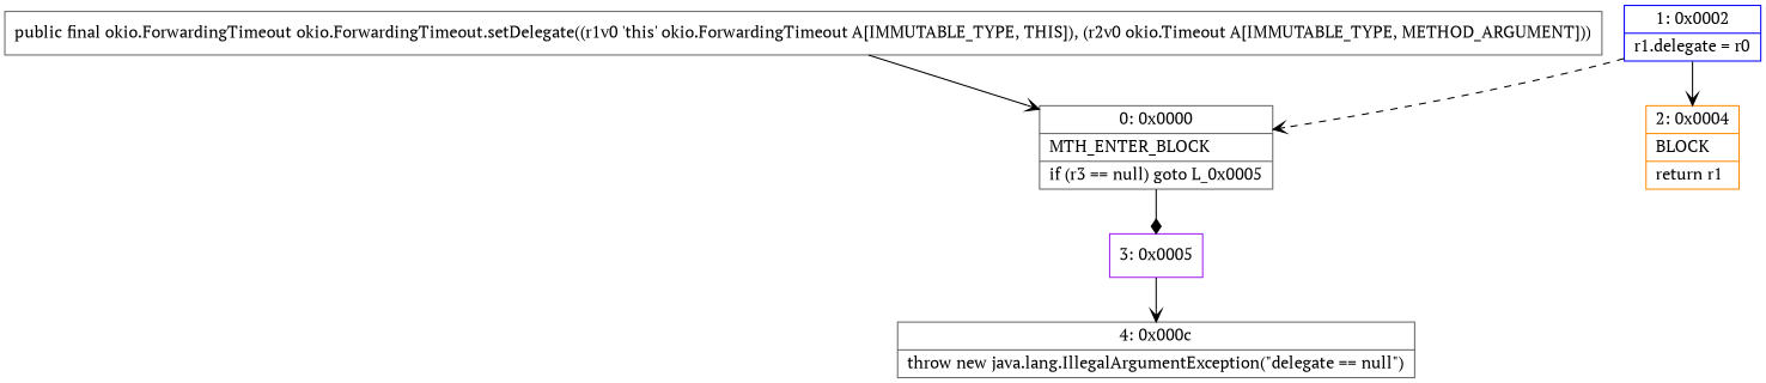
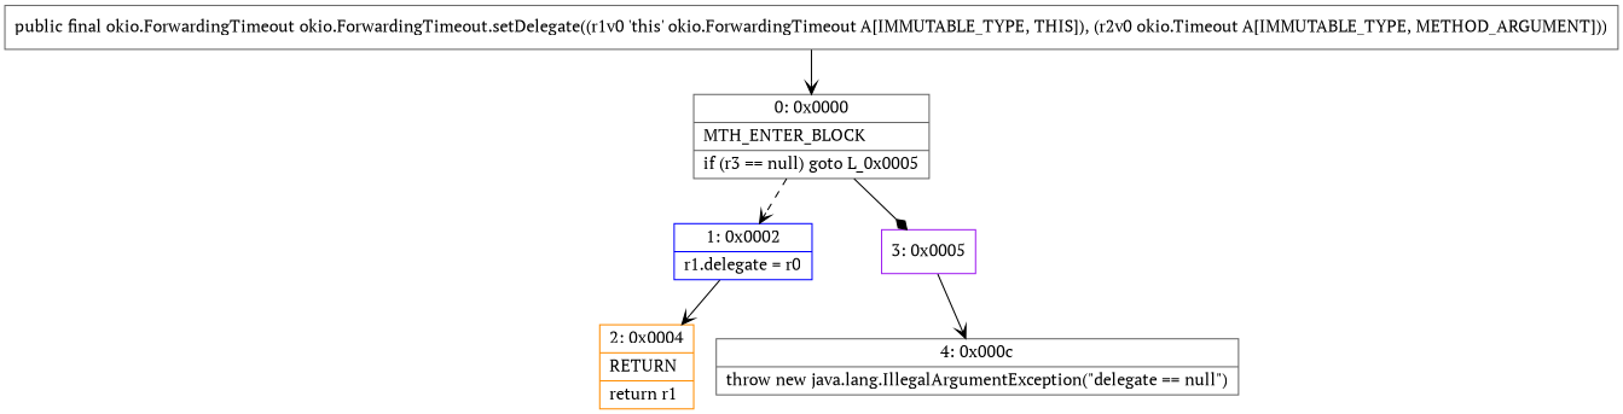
  digraph {
    fontname="PT Serif"
    node [color=gray40 fontname="PT Serif" shape=record]
    edge [arrowhead=vee fontname="PT Serif"]
    n1 [label="{0\:\ 0x0000|MTH_ENTER_BLOCK\l|if (r3 == null) goto L_0x0005\l}"]
    n2 [color=blue label="{1\:\ 0x0002|r1.delegate = r0\l}"]
    n3 [color=purple label="{3\:\ 0x0005}"]
-   n4 [color=darkorange label="{2\:\ 0x0004|BLOCK\l|return r1\l}"]
+   n4 [color=darkorange label="{2\:\ 0x0004|RETURN\l|return r1\l}"]
    n5 [label="{4\:\ 0x000c|throw new java.lang.IllegalArgumentException(\"delegate == null\")\l}"]
    n6 [label="{public final okio.ForwardingTimeout okio.ForwardingTimeout.setDelegate((r1v0 'this' okio.ForwardingTimeout A[IMMUTABLE_TYPE, THIS]), (r2v0 okio.Timeout A[IMMUTABLE_TYPE, METHOD_ARGUMENT])) }"]
-   n2 -> n1 [style=dashed]
+   n1 -> n2 [style=dashed]
    n1 -> n3 [arrowhead=diamond]
    n2 -> n4
    n3 -> n5
    n6 -> n1
  }
